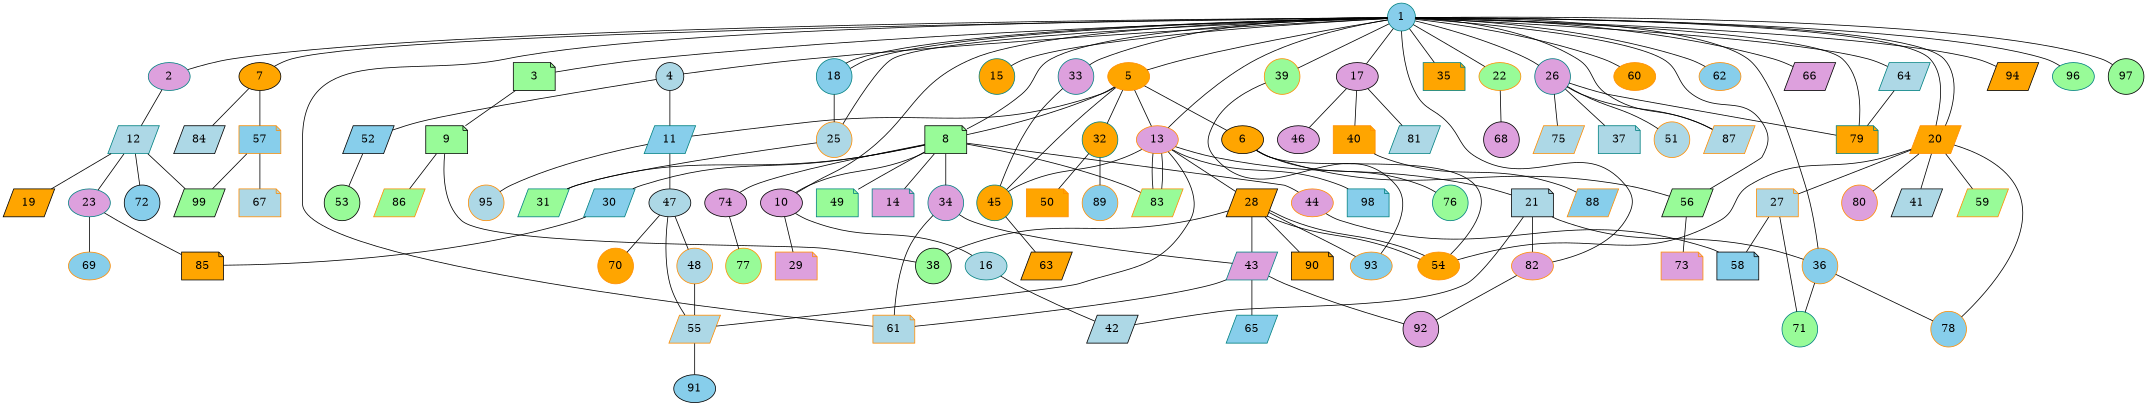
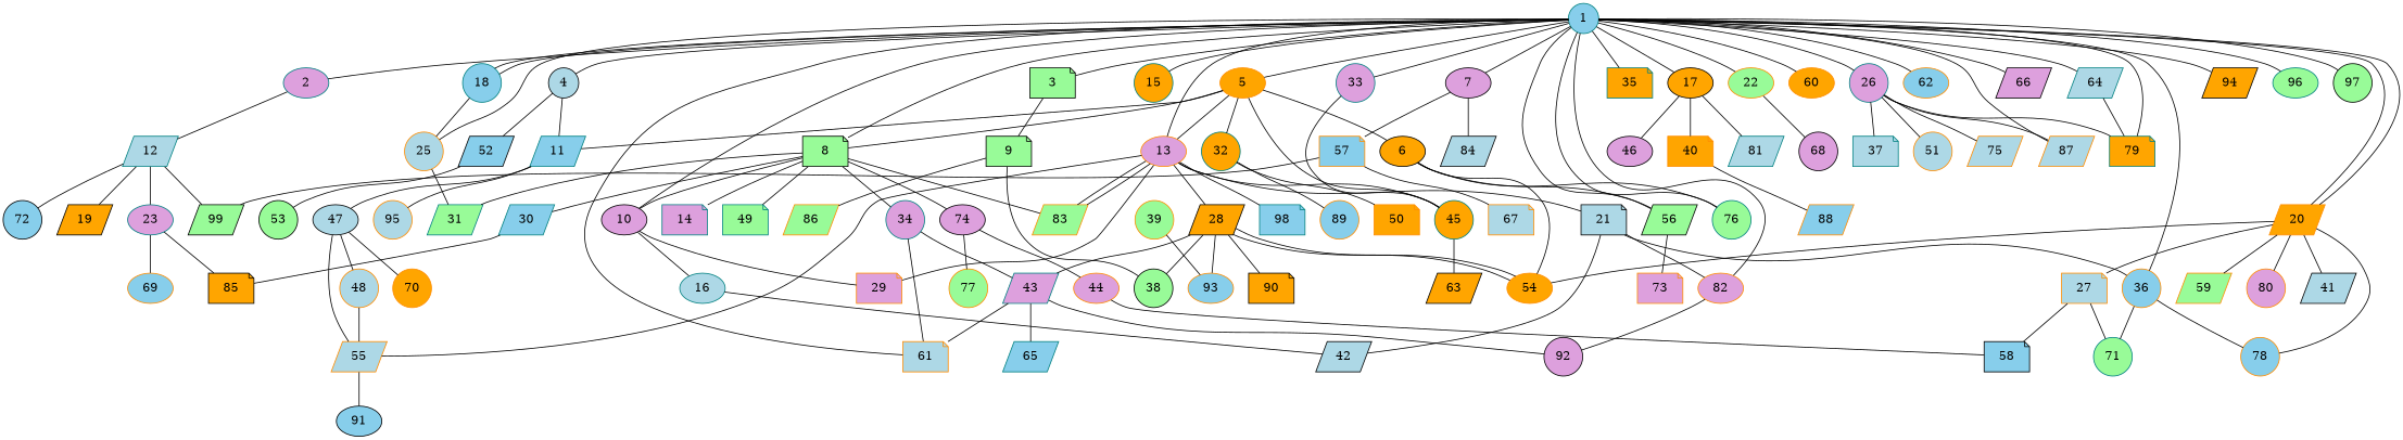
  graph {
    node [color=darkorange fillcolor=plum shape=circle style=filled]
    1 [color=teal fillcolor=skyblue]
    2 [color=teal shape=ellipse]
    3 [color=black fillcolor=palegreen shape=note]
    4 [color=black fillcolor=lightblue]
    5 [fillcolor=orange shape=ellipse]
-   7 [color=black fillcolor=orange shape=ellipse]
+   7 [color=black shape=ellipse]
    8 [color=black fillcolor=palegreen shape=note]
    10 [color=black shape=ellipse]
    13 [shape=ellipse]
    15 [color=teal fillcolor=orange]
-   17 [color=black shape=ellipse]
+   17 [color=black fillcolor=orange shape=ellipse]
    18 [color=teal fillcolor=skyblue]
    20 [fillcolor=orange shape=parallelogram]
    22 [fillcolor=palegreen shape=ellipse]
    25 [fillcolor=lightblue]
    26 [color=teal]
    33 [color=teal]
    35 [color=teal fillcolor=orange shape=note]
    36 [fillcolor=skyblue]
    39 [fillcolor=palegreen]
    56 [color=black fillcolor=palegreen shape=parallelogram]
    60 [fillcolor=orange shape=ellipse]
    61 [fillcolor=lightblue shape=note]
    62 [fillcolor=skyblue shape=ellipse]
    64 [color=teal fillcolor=lightblue shape=parallelogram]
    66 [color=black shape=parallelogram]
    79 [color=teal fillcolor=orange shape=note]
    82 [shape=ellipse]
    87 [fillcolor=lightblue shape=parallelogram]
    94 [color=black fillcolor=orange shape=parallelogram]
    96 [color=teal fillcolor=palegreen shape=ellipse]
    97 [color=black fillcolor=palegreen]
    12 [color=teal fillcolor=lightblue shape=parallelogram]
    9 [color=black fillcolor=palegreen shape=note]
    11 [color=teal fillcolor=skyblue shape=parallelogram]
    52 [color=black fillcolor=skyblue shape=parallelogram]
    6 [color=black fillcolor=orange shape=ellipse]
    32 [color=teal fillcolor=orange]
    45 [color=teal fillcolor=orange]
    57 [fillcolor=skyblue shape=note]
    84 [color=black fillcolor=lightblue shape=parallelogram]
    14 [color=teal shape=note]
    30 [color=teal fillcolor=skyblue shape=parallelogram]
    31 [color=teal fillcolor=palegreen shape=parallelogram]
    34 [color=teal]
    44 [shape=ellipse]
    49 [color=teal fillcolor=palegreen shape=note]
    74 [color=black shape=ellipse]
    83 [fillcolor=palegreen shape=parallelogram]
    16 [color=teal fillcolor=lightblue shape=ellipse]
    29 [shape=note]
    21 [color=black fillcolor=lightblue shape=note]
    28 [color=black fillcolor=orange shape=parallelogram]
    55 [fillcolor=lightblue shape=parallelogram]
    98 [color=teal fillcolor=skyblue shape=note]
    40 [fillcolor=orange shape=note]
    46 [color=black shape=ellipse]
    81 [color=teal fillcolor=lightblue shape=parallelogram]
    54 [fillcolor=orange shape=ellipse]
    27 [fillcolor=lightblue shape=note]
    41 [color=black fillcolor=lightblue shape=parallelogram]
    59 [fillcolor=palegreen shape=parallelogram]
    78 [fillcolor=skyblue]
    80
    68 [color=black]
    37 [color=teal fillcolor=lightblue shape=note]
    51 [fillcolor=lightblue]
    75 [fillcolor=lightblue shape=parallelogram]
    71 [color=teal fillcolor=palegreen]
    93 [fillcolor=skyblue shape=ellipse]
    73 [shape=note]
    92 [color=black]
    19 [color=black fillcolor=orange shape=parallelogram]
    23 [color=teal shape=ellipse]
    72 [color=black fillcolor=skyblue]
    99 [color=black fillcolor=palegreen shape=parallelogram]
    38 [color=black fillcolor=palegreen]
    86 [fillcolor=palegreen shape=parallelogram]
    47 [color=black fillcolor=lightblue shape=ellipse]
    95 [fillcolor=lightblue]
    53 [color=black fillcolor=palegreen]
    76 [color=teal fillcolor=palegreen]
    50 [fillcolor=orange shape=note]
    89 [fillcolor=skyblue]
    63 [color=black fillcolor=orange shape=parallelogram]
    67 [fillcolor=lightblue shape=note]
    85 [color=black fillcolor=orange shape=note]
    43 [color=teal shape=parallelogram]
    58 [color=black fillcolor=skyblue shape=note]
    77 [fillcolor=palegreen]
    42 [color=black fillcolor=lightblue shape=parallelogram]
    48 [fillcolor=lightblue]
    70 [fillcolor=orange]
    69 [fillcolor=skyblue shape=ellipse]
    90 [color=black fillcolor=orange shape=note]
    91 [color=black fillcolor=skyblue shape=ellipse]
    88 [fillcolor=skyblue shape=parallelogram]
    65 [color=teal fillcolor=skyblue shape=parallelogram]
    1 -- 2
    1 -- 3
    1 -- 4
    1 -- 5
    1 -- 7
    1 -- 8
    1 -- 10
    1 -- 13
    1 -- 15
    1 -- 17
    1 -- 18
    1 -- 18
    1 -- 20
    1 -- 20
    1 -- 22
    1 -- 25
    1 -- 26
    1 -- 33
    1 -- 35
    1 -- 36
-   1 -- 39
+   1 -- 76
    1 -- 56
    1 -- 60
    1 -- 61
    1 -- 62
    1 -- 64
    1 -- 66
    1 -- 79
    1 -- 82
    1 -- 87
    1 -- 94
    1 -- 96
    1 -- 97
    2 -- 12
    3 -- 9
    4 -- 11
    4 -- 52
    5 -- 8
    5 -- 13
    5 -- 11
    5 -- 6
    5 -- 32
    5 -- 45
    7 -- 57
    7 -- 84
    8 -- 10
    8 -- 14
    8 -- 30
    8 -- 31
    8 -- 34
-   8 -- 44
+   74 -- 44
    8 -- 49
    8 -- 74
    8 -- 83
    10 -- 16
    10 -- 29
    13 -- 45
    13 -- 83
    13 -- 83
+   13 -- 29
    13 -- 21
    13 -- 28
    13 -- 55
    13 -- 98
    17 -- 40
    17 -- 46
    17 -- 81
    18 -- 25
    20 -- 54
    20 -- 27
    20 -- 41
    20 -- 59
    20 -- 78
    20 -- 80
    22 -- 68
    25 -- 31
    26 -- 79
    26 -- 87
    26 -- 37
    26 -- 51
    26 -- 75
    33 -- 45
    36 -- 78
    36 -- 71
    39 -- 93
    56 -- 73
    64 -- 79
    82 -- 92
    12 -- 19
    12 -- 23
    12 -- 72
    12 -- 99
    9 -- 38
    9 -- 86
    11 -- 47
    11 -- 95
    52 -- 53
    6 -- 56
    6 -- 54
    6 -- 76
    32 -- 50
    32 -- 89
    45 -- 63
    57 -- 99
    57 -- 67
    30 -- 85
    34 -- 61
    34 -- 43
    44 -- 58
    74 -- 77
    16 -- 42
    21 -- 36
    21 -- 82
    21 -- 42
    28 -- 54
    28 -- 54
    28 -- 93
    28 -- 38
    28 -- 43
    28 -- 90
    55 -- 91
    40 -- 88
    27 -- 71
    27 -- 58
    23 -- 85
    23 -- 69
    47 -- 55
    47 -- 48
    47 -- 70
    43 -- 61
    43 -- 92
    43 -- 65
    48 -- 55
  }
